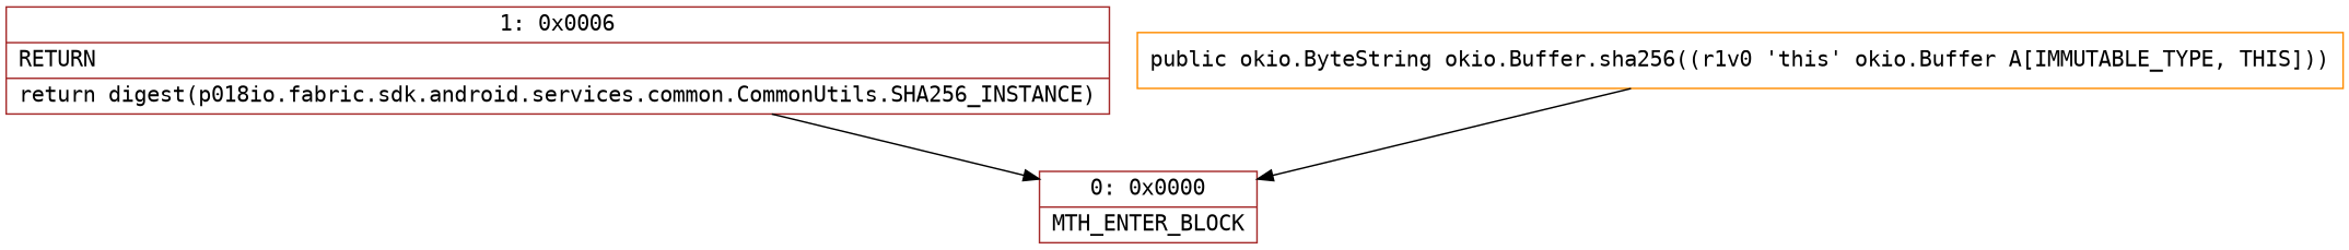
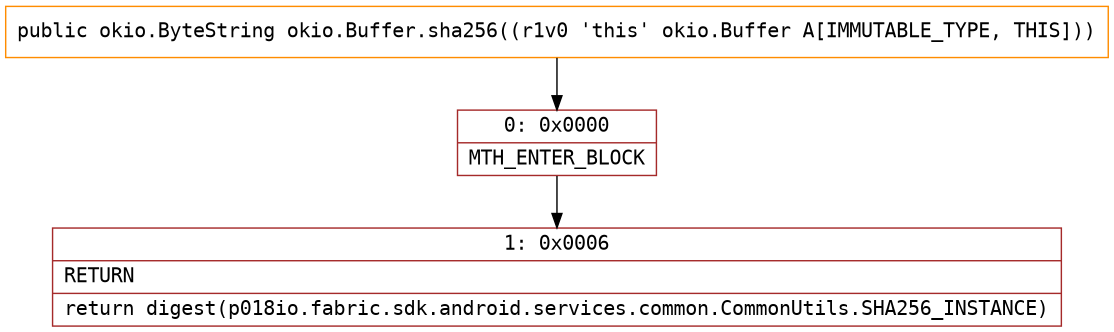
  digraph {
    fontname="DejaVu Sans Mono"
    node [shape=record color=brown fontname="DejaVu Sans Mono"]
    edge [fontname="DejaVu Sans Mono"]
    n1 [label="{0\:\ 0x0000|MTH_ENTER_BLOCK\l}"]
    n2 [label="{1\:\ 0x0006|RETURN\l|return digest(p018io.fabric.sdk.android.services.common.CommonUtils.SHA256_INSTANCE)\l}"]
    n3 [label="{public okio.ByteString okio.Buffer.sha256((r1v0 'this' okio.Buffer A[IMMUTABLE_TYPE, THIS])) }" color=darkorange]
-   n2 -> n1
+   n1 -> n2
    n3 -> n1
  }
